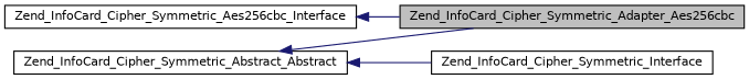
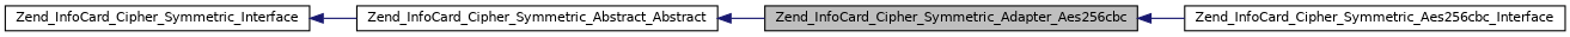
  digraph {
    rankdir=LR
    node [color=black fillcolor=white fontname=Helvetica fontsize=10 shape=record style=filled]
    edge [color=midnightblue dir=back fontname=Helvetica fontsize=10 labelfontname=Helvetica labelfontsize=10 style=solid]
    n1 [fillcolor=grey75 fontcolor=black height=0.2 label=Zend_InfoCard_Cipher_Symmetric_Adapter_Aes256cbc width=0.4]
    n2 [height=0.2 label=Zend_InfoCard_Cipher_Symmetric_Abstract_Abstract width=0.4]
    n3 [height=0.2 label=Zend_InfoCard_Cipher_Symmetric_Interface width=0.4]
    n4 [height=0.2 label=Zend_InfoCard_Cipher_Symmetric_Aes256cbc_Interface width=0.4]
    n2 -> n1
-   n2 -> n3
-   n4 -> n1
+   n3 -> n2
+   n1 -> n4
  }
